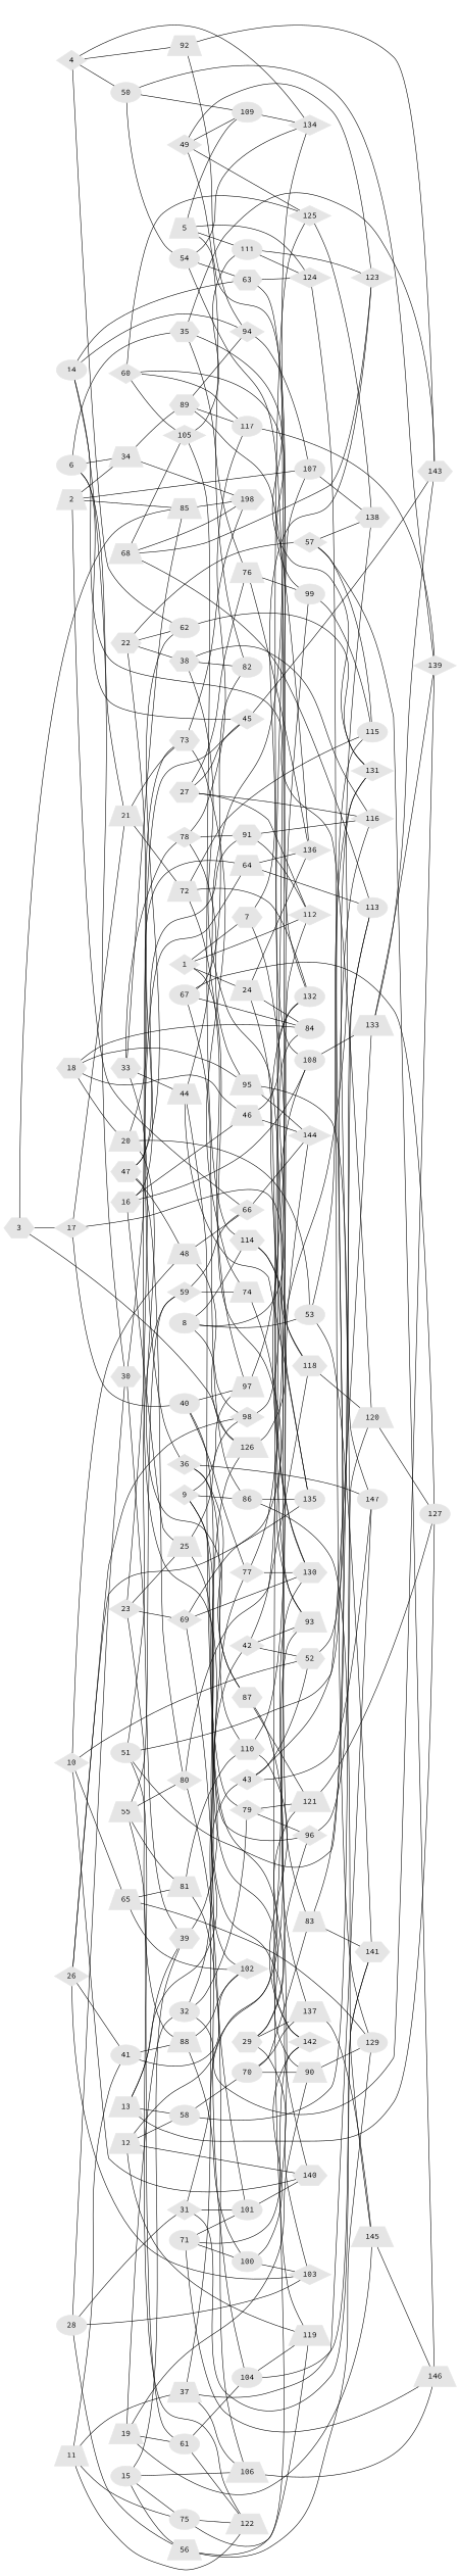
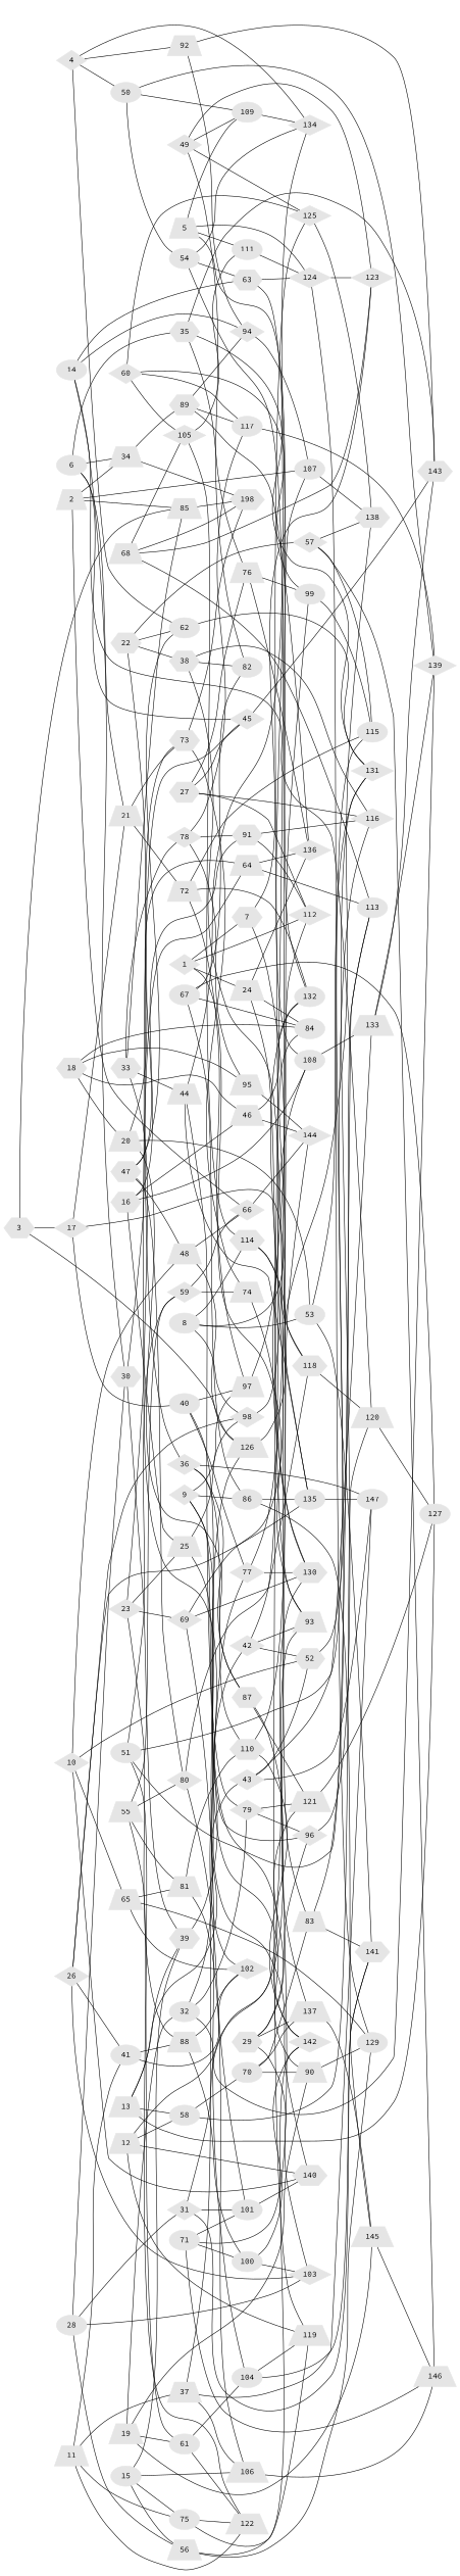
  graph {
    fontname="Source Code Pro"
    rankdir=LR
    node [color=gray90 fontname="Source Code Pro" shape=trapezium style=filled]
    edge [fontname="Source Code Pro"]
    1 [shape=diamond]
    7 [shape=hexagon]
    24
    93
    112 [shape=diamond]
    123 [shape=diamond]
    130 [shape=hexagon]
    84 [shape=ellipse]
    119
    136 [shape=diamond]
    2
    34
    66 [shape=diamond]
    85
    107 [shape=ellipse]
    89 [shape=hexagon]
    n17 [label=198 shape=hexagon]
    144 [shape=diamond]
    138 [shape=hexagon]
    3 [shape=hexagon]
    17 [shape=diamond]
    126
    21
    40 [shape=ellipse]
    118 [shape=hexagon]
    74
    4 [shape=diamond]
    50 [shape=ellipse]
    62 [shape=ellipse]
    92
    134 [shape=diamond]
    109 [shape=ellipse]
    139 [shape=diamond]
    54 [shape=ellipse]
    131 [shape=diamond]
    94 [shape=diamond]
    143 [shape=hexagon]
    108 [shape=ellipse]
    5
    111 [shape=ellipse]
    124 [shape=diamond]
    133
    129 [shape=ellipse]
    6 [shape=ellipse]
    35 [shape=hexagon]
    45 [shape=diamond]
    73 [shape=hexagon]
    72
    76
    8 [shape=ellipse]
    53 [shape=ellipse]
    98 [shape=diamond]
    114 [shape=hexagon]
    141 [shape=hexagon]
    135 [shape=ellipse]
    9 [shape=diamond]
    86 [shape=ellipse]
    90
    96 [shape=diamond]
    97
    145
    10 [shape=diamond]
    48
    52 [shape=hexagon]
    65
    140 [shape=hexagon]
    113 [shape=ellipse]
    102 [shape=diamond]
    81
    11
    37
    41 [shape=ellipse]
    75 [shape=ellipse]
    122
    106
    147 [shape=ellipse]
    77 [shape=diamond]
    88
    12
    58 [shape=ellipse]
    120
    70 [shape=ellipse]
    13
    39 [shape=hexagon]
    43 [shape=diamond]
    127 [shape=ellipse]
    42 [shape=diamond]
    115 [shape=ellipse]
    14 [shape=ellipse]
    30 [shape=hexagon]
    63 [shape=hexagon]
    132 [shape=ellipse]
    15 [shape=ellipse]
    56
    142 [shape=diamond]
    146
    16 [shape=hexagon]
    25
    46
    91 [shape=hexagon]
    116 [shape=diamond]
    18 [shape=hexagon]
    20
    95
    87 [shape=hexagon]
    19
    32 [shape=ellipse]
    61 [shape=ellipse]
    79 [shape=diamond]
    104 [shape=ellipse]
    121
    137
    22 [shape=hexagon]
    36 [shape=diamond]
    38 [shape=hexagon]
    57 [shape=diamond]
    110 [shape=hexagon]
    82 [shape=ellipse]
    83
    23 [shape=diamond]
    64
    69 [shape=diamond]
    100 [shape=ellipse]
    26 [shape=diamond]
    103 [shape=diamond]
    27 [shape=hexagon]
    99 [shape=ellipse]
    28 [shape=ellipse]
    31 [shape=diamond]
    101 [shape=ellipse]
    29 [shape=hexagon]
    33 [shape=hexagon]
    44
    78 [shape=diamond]
    117 [shape=ellipse]
    125 [shape=diamond]
    47 [shape=hexagon]
    80 [shape=diamond]
    49 [shape=diamond]
    51 [shape=ellipse]
    59 [shape=diamond]
    55
    60 [shape=diamond]
    105 [shape=diamond]
    67 [shape=ellipse]
    68
    71 [shape=ellipse]
    1 -- 7
    1 -- 24
    1 -- 93
    1 -- 112
    7 -- 123
    7 -- 130
    24 -- 84
    24 -- 119
    24 -- 136
    2 -- 34
    2 -- 66
    2 -- 85
    2 -- 107
    34 -- 89
    34 -- n17
    66 -- 144
    85 -- n17
    107 -- 138
    89 -- 136
    89 -- 94
    89 -- 117
    3 -- 85
    3 -- 17
    3 -- 126
    17 -- 21
    17 -- 40
    17 -- 118
    126 -- 138
    21 -- 73
    21 -- 72
    40 -- 97
    40 -- 77
    40 -- 142
    118 -- 120
    74 -- 130
    4 -- 50
    4 -- 62
    4 -- 92
    4 -- 134
    50 -- 109
    50 -- 139
    50 -- 54
    62 -- 131
    92 -- 94
    92 -- 143
    109 -- 134
    54 -- 93
    54 -- 134
    54 -- 63
    94 -- 107
    108 -- 133
    5 -- 109
    5 -- 108
    5 -- 111
    5 -- 124
-   111 -- 123
+   124 -- 123
    111 -- 124
    124 -- 129
    133 -- 139
    133 -- 143
    6 -- 34
    6 -- 21
    6 -- 35
    6 -- 45
    35 -- 131
    35 -- 143
    35 -- 76
    45 -- 143
    73 -- n17
    73 -- 74
    72 -- 97
    72 -- 115
    72 -- 132
    76 -- 136
    76 -- 99
    8 -- 84
    8 -- 53
    8 -- 98
    8 -- 114
    53 -- 131
    53 -- 141
    98 -- 112
    114 -- 118
    114 -- 135
    9 -- 86
    9 -- 90
    9 -- 96
    9 -- 97
    86 -- 135
    86 -- 145
    90 -- 129
    96 -- 131
    97 -- 108
    145 -- 146
    10 -- 48
    10 -- 52
    10 -- 65
    10 -- 140
    48 -- 66
    48 -- 126
    52 -- 113
    65 -- 129
    65 -- 102
    65 -- 81
    81 -- 106
    81 -- 110
    11 -- 37
    11 -- 41
    11 -- 75
    11 -- 122
    37 -- 106
    37 -- 147
    37 -- 77
    41 -- 102
    41 -- 88
    75 -- 119
    75 -- 122
    106 -- 146
    77 -- 130
    77 -- 99
    88 -- 102
    88 -- 100
    12 -- 130
    12 -- 119
    12 -- 140
    12 -- 58
    58 -- 120
    58 -- 70
    120 -- 127
    70 -- 90
    70 -- 137
    70 -- 83
    13 -- 58
    13 -- 39
    13 -- 43
    13 -- 127
    39 -- 42
    43 -- 52
    43 -- 147
    43 -- 115
    42 -- 93
    42 -- 52
    42 -- 125
    14 -- 94
    14 -- 120
    14 -- 30
    14 -- 63
    30 -- 45
    30 -- 39
    63 -- 124
    63 -- 132
    15 -- 75
    15 -- 106
    15 -- 39
    15 -- 56
    56 -- 129
    56 -- 142
    16 -- 108
    16 -- 25
    16 -- 46
    16 -- 91
    25 -- 98
    25 -- 140
    46 -- 144
    46 -- 132
    91 -- 112
    91 -- 116
    18 -- 84
    18 -- 46
    18 -- 20
    18 -- 95
    20 -- 73
    20 -- 53
    20 -- 87
    95 -- 144
-   95 -- 147
+   135 -- 147
    87 -- 121
    87 -- 137
    19 -- 90
    19 -- 145
    19 -- 32
    19 -- 61
    32 -- 126
    32 -- 139
    32 -- 79
    61 -- 122
    61 -- 104
    79 -- 96
    79 -- 121
    104 -- 119
    104 -- 141
    121 -- 127
    137 -- 145
    22 -- 62
    22 -- 36
    22 -- 38
    22 -- 57
    36 -- 147
    36 -- 87
    36 -- 110
    38 -- 116
    38 -- 82
    38 -- 83
    57 -- 138
    57 -- 115
    57 -- 146
    110 -- 144
    110 -- 142
    83 -- 141
    83 -- 116
    23 -- 88
    23 -- 25
    23 -- 64
    23 -- 69
    64 -- 136
    64 -- 113
    69 -- 130
    69 -- 132
    69 -- 104
    100 -- 142
    100 -- 103
    26 -- 98
    26 -- 135
    26 -- 41
    26 -- 103
    27 -- 112
    27 -- 45
    27 -- 76
    27 -- 116
    99 -- 115
    28 -- 30
    28 -- 56
    28 -- 103
    28 -- 31
    31 -- 107
    31 -- 141
    31 -- 101
    101 -- 140
    29 -- 96
    29 -- 121
    29 -- 137
    29 -- 103
    33 -- 85
    33 -- 102
    33 -- 44
    33 -- 78
    44 -- 134
    44 -- 135
    44 -- 79
    78 -- 91
    78 -- 95
    78 -- 117
    117 -- 139
    125 -- 138
    47 -- 62
    47 -- 48
    47 -- 64
    47 -- 80
    80 -- 118
    80 -- 101
    49 -- 123
    49 -- 109
    49 -- 82
    49 -- 125
    51 -- 133
    51 -- 113
    51 -- 122
    51 -- 59
    59 -- 66
    59 -- 74
    55 -- 81
    55 -- 61
    55 -- 80
    55 -- 59
    60 -- 99
    60 -- 117
    60 -- 125
    60 -- 105
    105 -- 111
    105 -- 114
    67 -- 84
    67 -- 86
    67 -- 127
    67 -- 82
    68 -- 123
    68 -- n17
    68 -- 113
    68 -- 105
    71 -- 93
    71 -- 146
    71 -- 100
    71 -- 101
  }
